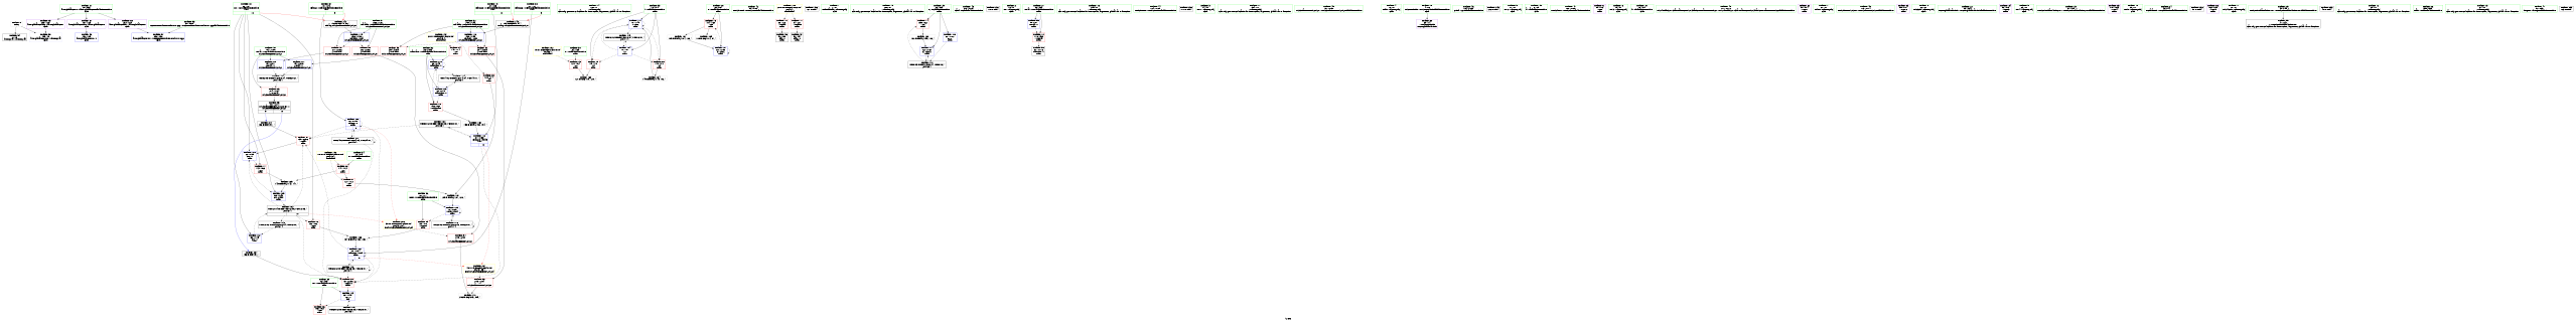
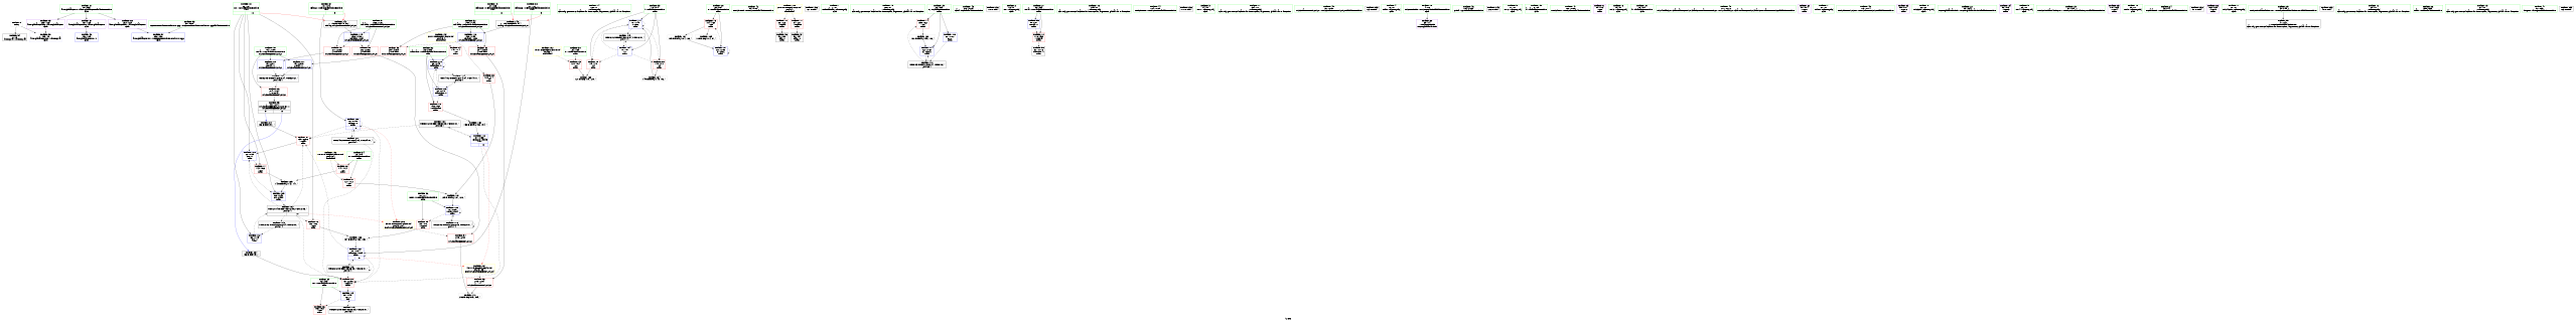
  digraph {
    label=SVFG
    node [color=green shape=record]
    edge [style=solid]
    n1 [color=grey label="{NodeID: 0\nInitC}"]
    n2 [color=black label="{NodeID: 54\n2\<--3\ndummyVal\<--dummyVal\n}"]
    n3 [color=blue label="{NodeID: 98\n233\<--3\nllvm.global_ctors_2\<--dummyVal\nGlob }" style=dotted]
    n4 [color=black label="{NodeID: 180\nMR_30V_2 = PHI(MR_30V_3, MR_30V_1, )\npts\{85 \}\n}"]
    n5 [color=red label="{NodeID: 87\n139\<--136\n\<--call7\nmain\n}"]
    n6 [color=blue label="{NodeID: 112\n84\<--153\nref.tmp8\<--add9\nmain\n|{|<s2>10}}"]
    n7 [color=blue label="{NodeID: 108\n66\<--139\ncur\<--\nmain\n}"]
    n8 [color=red label="{NodeID: 88\n157\<--156\n\<--call10\nmain\n}"]
    n9 [color=yellow label="{NodeID: 207\n40V_1 = ENCHI(MR_40V_0)\npts\{81 85 \}\nFun[_ZSt3maxIxERKT_S2_S2_]}" style=double]
    n10 [color=red label="{NodeID: 77\n142\<--66\n\<--cur\nmain\n}"]
    n11 [color=blue label="{NodeID: 109\n66\<--143\ncur\<--add\nmain\n}"]
    n12 [color=blue label="{NodeID: 113\n82\<--157\nres\<--\ninit\n}"]
    n13 [color=red label="{NodeID: 95\n205\<--204\n\<--\n_ZSt3maxIxERKT_S2_S2_\n}"]
    n14 [color=blue label="{NodeID: 97\n232\<--30\nllvm.global_ctors_1\<--_GLOBAL__sub_I_wotok._1_1.cpp\nGlob }"]
    n15 [label="{NodeID: 14\n102\<--1\n\<--dummyObj\nCan only get source location for instruction, argument, global var or function.}"]
    n16 [color=blue label="{NodeID: 111\n70\<--149\ni\<--inc\nmain\n}"]
    n17 [color=red label="{NodeID: 79\n119\<--70\n\<--i\nmain\n}"]
    n18 [color=red label="{NodeID: 80\n148\<--70\n\<--i\nmain\n}"]
    n19 [color=black label="{NodeID: 175\nMR_16V_2 = PHI(MR_16V_4, MR_16V_1, )\npts\{71 \}\n}"]
    n20 [color=grey label="{NodeID: 168\n121 = cmp(119, 120, )\n}"]
    n21 [color=grey label="{NodeID: 164\n149 = Binary(148, 102, )\n}"]
    n22 [color=blue label="{NodeID: 104\n70\<--87\ni\<--\nmain\n}"]
    n23 [label="{NodeID: 28\n60\<--61\nT\<--T_field_insensitive\nmain\n}"]
    n24 [color=red label="{NodeID: 73\n104\<--60\n\<--T\nmain\n}"]
    n25 [color=blue label="{NodeID: 101\n60\<--105\nT\<--dec\nmain\n}"]
    n26 [color=grey label="{NodeID: 167\n105 = Binary(104, 106, )\n}"]
    n27 [color=grey label="{NodeID: 169\n108 = cmp(104, 87, )\n}"]
    n28 [label="{NodeID: 42\n99\<--100\n_ZNSirsERi\<--_ZNSirsERi_field_insensitive\n}"]
    n29 [color=black label="{NodeID: 56\n91\<--88\ncall\<--\nmain\n}"]
    n30 [color=black label="{NodeID: 236\n167 = PHI()\n}"]
    n31 [color=red label="{NodeID: 70\n88\<--16\n\<--stdin\nmain\n}"]
    n32 [color=red label="{NodeID: 84\n145\<--74\n\<--E\nmain\n}"]
    n33 [color=blue label="{NodeID: 110\n68\<--145\nmax_rate\<--\nmain\n}"]
    n34 [color=red label="{NodeID: 78\n152\<--68\n\<--max_rate\nmain\n}"]
    n35 [color=black label="{NodeID: 174\nMR_14V_2 = PHI(MR_14V_4, MR_14V_1, )\npts\{69 \}\n}"]
    n36 [color=grey label="{NodeID: 163\n153 = Binary(152, 154, )\n}"]
    n37 [color=blue label="{NodeID: 103\n68\<--115\nmax_rate\<--\nmain\n}"]
    n38 [label="{NodeID: 1\n7\<--1\n__dso_handle\<--dummyObj\nGlob }"]
    n39 [color=black label="{NodeID: 181\nMR_32V_3 = PHI(MR_32V_4, MR_32V_2, )\npts\{195 \}\n}"]
    n40 [color=red label="{NodeID: 89\n214\<--194\n\<--retval\n_ZSt3maxIxERKT_S2_S2_\n}"]
    n41 [color=black label="{NodeID: 59\n191\<--214\n_ZSt3maxIxERKT_S2_S2__ret\<--\n_ZSt3maxIxERKT_S2_S2_\n|{<s0>9|<s1>10}}"]
    n42 [color=black label="{NodeID: 241\n136 = PHI(191, )\n}"]
    n43 [color=black label="{NodeID: 234\n156 = PHI(191, )\n}"]
    n44 [label="{NodeID: 15\n106\<--1\n\<--dummyObj\nCan only get source location for instruction, argument, global var or function.}"]
    n45 [color=red label="{NodeID: 86\n166\<--82\n\<--res\nmain\n}"]
    n46 [color=black label="{NodeID: 179\nMR_28V_2 = PHI(MR_28V_3, MR_28V_1, )\npts\{83 \}\n}"]
    n47 [color=grey label="{NodeID: 170\n206 = cmp(203, 205, )\n}"]
    n48 [label="{NodeID: 29\n62\<--63\nC\<--C_field_insensitive\nmain\n}"]
    n49 [color=red label="{NodeID: 74\n159\<--62\n\<--C\nmain\n}"]
    n50 [color=blue label="{NodeID: 100\n62\<--102\nC\<--\nmain\n}"]
    n51 [color=blue label="{NodeID: 114\n62\<--160\nC\<--inc11\nmain\n}"]
    n52 [color=grey label="{NodeID: 162\n160 = Binary(159, 102, )\n}"]
    n53 [color=black label="{NodeID: 172\nMR_8V_3 = PHI(MR_8V_4, MR_8V_2, )\npts\{63 \}\n}"]
    n54 [label="{NodeID: 43\n112\<--113\nscanf\<--scanf_field_insensitive\n}"]
    n55 [color=black label="{NodeID: 57\n97\<--94\ncall1\<--\nmain\n}"]
    n56 [color=black label="{NodeID: 237\n170 = PHI()\n}"]
    n57 [color=red label="{NodeID: 71\n94\<--21\n\<--stdout\nmain\n}"]
    n58 [color=red label="{NodeID: 85\n133\<--76\n\<--votes\nmain\n}"]
    n59 [color=grey label="{NodeID: 166\n134 = Binary(132, 133, )\n}"]
    n60 [color=blue label="{NodeID: 107\n80\<--134\nref.tmp6\<--sub\nmain\n|{|<s4>9}}"]
    n61 [color=black label="{NodeID: 178\nMR_26V_2 = PHI(MR_26V_3, MR_26V_1, )\npts\{81 \}\n}"]
    n62 [label="{NodeID: 2\n12\<--1\n.str\<--dummyObj\nGlob }"]
    n63 [color=black label="{NodeID: 182\nMR_12V_4 = PHI(MR_12V_6, MR_12V_3, )\npts\{67 \}\n|{|<s5>10}}"]
    n64 [color=red label="{NodeID: 76\n132\<--66\n\<--cur\nmain\n}"]
    n65 [color=black label="{NodeID: 173\nMR_12V_2 = PHI(MR_12V_4, MR_12V_1, )\npts\{67 \}\n}"]
    n66 [color=yellow label="{NodeID: 206\n38V_1 = ENCHI(MR_38V_0)\npts\{67 79 \}\nFun[_ZSt3maxIxERKT_S2_S2_]}" style=double]
    n67 [color=blue label="{NodeID: 102\n66\<--115\ncur\<--\nmain\n}"]
    n68 [color=red label="{NodeID: 94\n203\<--202\n\<--\n_ZSt3maxIxERKT_S2_S2_\n}"]
    n69 [color=grey label="{NodeID: 165\n143 = Binary(142, 141, )\n}"]
    n70 [color=blue label="{NodeID: 99\n58\<--87\nretval\<--\nmain\n}"]
    n71 [color=red label="{NodeID: 72\n176\<--58\n\<--retval\nmain\n}"]
    n72 [color=black label="{NodeID: 58\n57\<--176\nmain_ret\<--\nmain\n}"]
    n73 [label="{NodeID: 16\n115\<--1\n\<--dummyObj\nCan only get source location for instruction, argument, global var or function.}"]
    n74 [color=yellow label="{NodeID: 196\n18V_1 = ENCHI(MR_18V_0)\npts\{73 \}\nFun[main]}" style=double]
    n75 [color=red label="{NodeID: 81\n127\<--72\n\<--N\nmain\n}"]
    n76 [color=red label="{NodeID: 82\n141\<--72\n\<--N\nmain\n}"]
    n77 [color=grey label="{NodeID: 161\n129 = Binary(127, 128, )\n}"]
    n78 [color=blue label="{NodeID: 105\n76\<--129\nvotes\<--mul\nmain\n}"]
    n79 [label="{NodeID: 30\n64\<--65\nn\<--n_field_insensitive\nmain\n}"]
    n80 [color=red label="{NodeID: 75\n120\<--64\n\<--n\nmain\n}"]
    n81 [label="{NodeID: 44\n124\<--125\n_ZNSirsERx\<--_ZNSirsERx_field_insensitive\n}"]
    n82 [color=black label="{NodeID: 238\n111 = PHI()\n}"]
    n83 [label="{NodeID: 3\n14\<--1\n.str.1\<--dummyObj\nGlob }"]
    n84 [label="{NodeID: 17\n154\<--1\n\<--dummyObj\nCan only get source location for instruction, argument, global var or function.}"]
    n85 [color=yellow label="{NodeID: 197\n20V_1 = ENCHI(MR_20V_0)\npts\{75 \}\nFun[main]}" style=double]
    n86 [color=red label="{NodeID: 83\n128\<--74\n\<--E\nmain\n}"]
    n87 [label="{NodeID: 31\n66\<--67\ncur\<--cur_field_insensitive\nmain\n|{|<s5>10}}"]
    n88 [color=black label="{NodeID: 242\n192 = PHI(78, 66, )\n0th arg _ZSt3maxIxERKT_S2_S2_ }"]
    n89 [color=blue label="{NodeID: 115\n196\<--192\n__a.addr\<--__a\n_ZSt3maxIxERKT_S2_S2_\n}"]
    n90 [color=red label="{NodeID: 90\n202\<--196\n\<--__a.addr\n_ZSt3maxIxERKT_S2_S2_\n}"]
    n91 [color=red label="{NodeID: 91\n211\<--196\n\<--__a.addr\n_ZSt3maxIxERKT_S2_S2_\n}"]
    n92 [label="{NodeID: 45\n137\<--138\n_ZSt3maxIxERKT_S2_S2_\<--_ZSt3maxIxERKT_S2_S2__field_insensitive\n}"]
+   n93 [color=black label="{NodeID: 239\n123 = PHI()\n}"]
    n94 [label="{NodeID: 4\n16\<--1\nstdin\<--dummyObj\nGlob }"]
    n95 [label="{NodeID: 18\n4\<--6\n_ZStL8__ioinit\<--_ZStL8__ioinit_field_insensitive\nGlob }"]
    n96 [color=purple label="{NodeID: 60\n39\<--4\n\<--_ZStL8__ioinit\n__cxx_global_var_init\n}"]
    n97 [color=blue label="{NodeID: 118\n194\<--211\nretval\<--\n_ZSt3maxIxERKT_S2_S2_\n}"]
    n98 [label="{NodeID: 32\n68\<--69\nmax_rate\<--max_rate_field_insensitive\nmain\n}"]
    n99 [label="{NodeID: 46\n164\<--165\nprintf\<--printf_field_insensitive\n}"]
    n100 [color=black label="{NodeID: 240\n126 = PHI()\n}"]
    n101 [label="{NodeID: 5\n17\<--1\n.str.2\<--dummyObj\nGlob }"]
    n102 [label="{NodeID: 19\n8\<--9\na\<--a_field_insensitive\nGlob }"]
    n103 [color=blue label="{NodeID: 116\n198\<--193\n__b.addr\<--__b\n_ZSt3maxIxERKT_S2_S2_\n}"]
    n104 [color=red label="{NodeID: 92\n204\<--198\n\<--__b.addr\n_ZSt3maxIxERKT_S2_S2_\n}"]
    n105 [color=red label="{NodeID: 93\n208\<--198\n\<--__b.addr\n_ZSt1maxIxERKT_S2_S2_\n}"]
    n106 [color=blue label="{NodeID: 117\n194\<--208\nretval\<--\n_ZSt3maxIxERKT_S2_S2_\n}"]
    n107 [label="{NodeID: 33\n70\<--71\ni\<--i_field_insensitive\nmain\n}"]
    n108 [label="{NodeID: 47\n168\<--169\n_ZNSolsEx\<--_ZNSolsEx_field_insensitive\n}"]
    n109 [color=purple label="{NodeID: 61\n89\<--12\n\<--.str\nmain\n}"]
    n110 [label="{NodeID: 6\n19\<--1\n.str.3\<--dummyObj\nGlob }"]
    n111 [label="{NodeID: 20\n10\<--11\nb\<--b_field_insensitive\nGlob }"]
    n112 [label="{NodeID: 34\n72\<--73\nN\<--N_field_insensitive\nmain\n}"]
    n113 [label="{NodeID: 48\n171\<--172\n_ZSt4endlIcSt11char_traitsIcEERSt13basic_ostreamIT_T0_ES6_\<--_ZSt4endlIcSt11char_traitsIcEERSt13basic_ostreamIT_T0_ES6__field_insensitive\n}"]
    n114 [color=purple label="{NodeID: 62\n90\<--14\n\<--.str.1\nmain\n}"]
    n115 [label="{NodeID: 7\n21\<--1\nstdout\<--dummyObj\nGlob }"]
    n116 [label="{NodeID: 21\n28\<--32\nllvm.global_ctors\<--llvm.global_ctors_field_insensitive\nGlob }"]
    n117 [color=purple label="{NodeID: 67\n231\<--28\nllvm.global_ctors_0\<--llvm.global_ctors\nGlob }"]
    n118 [color=purple label="{NodeID: 68\n232\<--28\nllvm.global_ctors_1\<--llvm.global_ctors\nGlob }"]
    n119 [color=purple label="{NodeID: 69\n233\<--28\nllvm.global_ctors_2\<--llvm.global_ctors\nGlob }"]
    n120 [color=blue label="{NodeID: 96\n231\<--29\nllvm.global_ctors_0\<--\nGlob }"]
    n121 [label="{NodeID: 49\n173\<--174\n_ZNSolsEPFRSoS_E\<--_ZNSolsEPFRSoS_E_field_insensitive\n}"]
    n122 [color=purple label="{NodeID: 63\n95\<--17\n\<--.str.2\nmain\n}"]
    n123 [color=black label="{NodeID: 243\n193 = PHI(80, 84, )\n1st arg _ZSt3maxIxERKT_S2_S2_ }"]
    n124 [label="{NodeID: 8\n22\<--1\n_ZSt3cin\<--dummyObj\nGlob }"]
    n125 [color=yellow label="{NodeID: 188\n2V_1 = ENCHI(MR_2V_0)\npts\{1 \}\nFun[main]}" style=double]
    n126 [color=black label="{NodeID: 176\nMR_22V_2 = PHI(MR_22V_3, MR_22V_1, )\npts\{77 \}\n}"]
    n127 [label="{NodeID: 22\n33\<--34\n__cxx_global_var_init\<--__cxx_global_var_init_field_insensitive\n}"]
    n128 [label="{NodeID: 36\n76\<--77\nvotes\<--votes_field_insensitive\nmain\n}"]
    n129 [label="{NodeID: 50\n194\<--195\nretval\<--retval_field_insensitive\n_ZSt3maxIxERKT_S2_S2_\n}"]
    n130 [color=purple label="{NodeID: 64\n96\<--19\n\<--.str.3\nmain\n}"]
    n131 [label="{NodeID: 9\n23\<--1\n.str.4\<--dummyObj\nGlob }"]
    n132 [color=blue label="{NodeID: 106\n78\<--115\nref.tmp\<--\nmain\n|{|<s4>9}}"]
    n133 [color=black label="{NodeID: 177\nMR_24V_2 = PHI(MR_24V_3, MR_24V_1, )\npts\{79 \}\n}"]
    n134 [label="{NodeID: 23\n37\<--38\n_ZNSt8ios_base4InitC1Ev\<--_ZNSt8ios_base4InitC1Ev_field_insensitive\n}"]
    n135 [label="{NodeID: 37\n78\<--79\nref.tmp\<--ref.tmp_field_insensitive\nmain\n|{|<s1>9}}"]
    n136 [label="{NodeID: 51\n196\<--197\n__a.addr\<--__a.addr_field_insensitive\n_ZSt3maxIxERKT_S2_S2_\n}"]
    n137 [color=purple label="{NodeID: 65\n110\<--23\n\<--.str.4\nmain\n}"]
    n138 [label="{NodeID: 10\n25\<--1\n.str.5\<--dummyObj\nGlob }"]
    n139 [label="{NodeID: 24\n43\<--44\n__cxa_atexit\<--__cxa_atexit_field_insensitive\n}"]
    n140 [label="{NodeID: 38\n80\<--81\nref.tmp6\<--ref.tmp6_field_insensitive\nmain\n|{|<s1>9}}"]
    n141 [label="{NodeID: 52\n198\<--199\n__b.addr\<--__b.addr_field_insensitive\n_ZSt3maxIxERKT_S2_S2_\n}"]
    n142 [color=black label="{NodeID: 232\n98 = PHI()\n}"]
    n143 [color=purple label="{NodeID: 66\n162\<--25\n\<--.str.5\nmain\n}"]
    n144 [label="{NodeID: 11\n27\<--1\n_ZSt4cout\<--dummyObj\nGlob }"]
    n145 [label="{NodeID: 25\n42\<--48\n_ZNSt8ios_base4InitD1Ev\<--_ZNSt8ios_base4InitD1Ev_field_insensitive\n}"]
    n146 [color=black label="{NodeID: 55\n41\<--42\n\<--_ZNSt8ios_base4InitD1Ev\nCan only get source location for instruction, argument, global var or function.}"]
    n147 [label="{NodeID: 39\n82\<--83\nres\<--res_field_insensitive\nmain\n}"]
    n148 [label="{NodeID: 53\n30\<--227\n_GLOBAL__sub_I_wotok._1_1.cpp\<--_GLOBAL__sub_I_wotok._1_1.cpp_field_insensitive\n}"]
    n149 [color=black label="{NodeID: 233\n40 = PHI()\n}"]
    n150 [label="{NodeID: 12\n29\<--1\n\<--dummyObj\nCan only get source location for instruction, argument, global var or function.}"]
    n151 [color=yellow label="{NodeID: 192\n10V_1 = ENCHI(MR_10V_0)\npts\{65 \}\nFun[main]}" style=double]
    n152 [label="{NodeID: 26\n55\<--56\nmain\<--main_field_insensitive\n}"]
    n153 [label="{NodeID: 40\n84\<--85\nref.tmp8\<--ref.tmp8_field_insensitive\nmain\n|{|<s1>10}}"]
    n154 [label="{NodeID: 13\n87\<--1\n\<--dummyObj\nCan only get source location for instruction, argument, global var or function.}"]
    n155 [label="{NodeID: 27\n58\<--59\nretval\<--retval_field_insensitive\nmain\n}"]
    n156 [label="{NodeID: 41\n92\<--93\nfreopen\<--freopen_field_insensitive\n}"]
    n157 [color=black label="{NodeID: 235\n163 = PHI()\n}"]
    n1 -> n2
    n1 -> n3
    n4 -> n5 [style=dashed]
    n4 -> n6 [style=dashed]
    n5 -> n7
    n6 -> n4 [style=dashed]
    n6 -> n8 [style=dashed]
    n6 -> n9 [color=red style=dashed tailport=s2]
    n7 -> n10 [style=dashed]
    n7 -> n11 [style=dashed]
    n8 -> n12
    n9 -> n13 [style=dashed]
    n10 -> n69
    n11 -> n63 [style=dashed]
    n12 -> n45 [style=dashed]
    n12 -> n46 [style=dashed]
    n13 -> n47
    n16 -> n16 [style=dashed]
    n16 -> n17 [style=dashed]
    n16 -> n18 [style=dashed]
    n16 -> n19 [style=dashed]
    n17 -> n20
    n18 -> n21
    n19 -> n22 [style=dashed]
    n21 -> n16
    n22 -> n16 [style=dashed]
    n22 -> n17 [style=dashed]
    n22 -> n18 [style=dashed]
    n22 -> n19 [style=dashed]
    n23 -> n24
    n23 -> n25
    n24 -> n26
    n24 -> n27
    n25 -> n24 [style=dashed]
    n25 -> n25 [style=dashed]
    n26 -> n25
    n31 -> n29
    n32 -> n33
    n33 -> n33 [style=dashed]
    n33 -> n34 [style=dashed]
    n33 -> n35 [style=dashed]
    n34 -> n36
    n35 -> n37 [style=dashed]
    n36 -> n6
    n37 -> n33 [style=dashed]
    n37 -> n34 [style=dashed]
    n37 -> n35 [style=dashed]
    n39 -> n40 [style=dashed]
    n40 -> n41
    n41 -> n42 [color=blue tailport=s0]
    n41 -> n43 [color=blue tailport=s1]
    n42 -> n5
    n43 -> n8
    n46 -> n12 [style=dashed]
    n48 -> n49
    n48 -> n50
    n48 -> n51
    n49 -> n52
    n50 -> n53 [style=dashed]
    n51 -> n53 [style=dashed]
    n52 -> n51
    n53 -> n49 [style=dashed]
    n53 -> n51 [style=dashed]
    n57 -> n55
    n58 -> n59
    n59 -> n60
    n60 -> n5 [style=dashed]
    n60 -> n8 [style=dashed]
    n60 -> n9 [color=red style=dashed tailport=s4]
    n60 -> n60 [style=dashed]
    n60 -> n61 [style=dashed]
    n61 -> n8 [style=dashed]
    n61 -> n60 [style=dashed]
    n61 -> n61 [style=dashed]
    n63 -> n5 [style=dashed]
    n63 -> n7 [style=dashed]
    n63 -> n8 [style=dashed]
    n63 -> n64 [style=dashed]
    n63 -> n65 [style=dashed]
    n63 -> n66 [color=red style=dashed tailport=s5]
    n64 -> n59
    n65 -> n67 [style=dashed]
    n66 -> n68 [style=dashed]
    n67 -> n63 [style=dashed]
    n68 -> n47
    n69 -> n11
    n70 -> n71 [style=dashed]
    n71 -> n72
    n74 -> n75 [style=dashed]
    n74 -> n76 [style=dashed]
    n75 -> n77
    n76 -> n69
    n77 -> n78
    n78 -> n58 [style=dashed]
    n78 -> n78 [style=dashed]
    n78 -> n126 [style=dashed]
    n79 -> n80
    n80 -> n20
    n85 -> n32 [style=dashed]
    n85 -> n86 [style=dashed]
    n86 -> n77
    n87 -> n7
    n87 -> n10
    n87 -> n11
    n87 -> n64
    n87 -> n67
    n87 -> n88 [color=red tailport=s5]
    n88 -> n89
    n89 -> n90 [style=dashed]
    n89 -> n91 [style=dashed]
    n90 -> n68
    n91 -> n97
    n95 -> n96
    n97 -> n39 [style=dashed]
    n98 -> n33
    n98 -> n34
    n98 -> n37
    n103 -> n104 [style=dashed]
    n103 -> n105 [style=dashed]
    n104 -> n13
    n105 -> n106
    n106 -> n39 [style=dashed]
    n107 -> n16
    n107 -> n17
    n107 -> n18
    n107 -> n22
-   n76 -> n75
+   n112 -> n75
    n112 -> n76
    n116 -> n117
    n116 -> n118
    n116 -> n119
    n117 -> n120
    n118 -> n14
    n119 -> n3
    n123 -> n103
    n125 -> n31 [style=dashed]
    n125 -> n57 [style=dashed]
    n126 -> n78 [style=dashed]
    n126 -> n126 [style=dashed]
    n128 -> n58
    n128 -> n78
    n129 -> n40
    n129 -> n97
    n129 -> n106
    n132 -> n5 [style=dashed]
    n132 -> n8 [style=dashed]
    n132 -> n66 [color=red style=dashed tailport=s4]
    n132 -> n132 [style=dashed]
    n132 -> n133 [style=dashed]
    n133 -> n8 [style=dashed]
    n133 -> n132 [style=dashed]
    n133 -> n133 [style=dashed]
    n135 -> n88 [color=red tailport=s1]
    n135 -> n132
    n136 -> n89
    n136 -> n90
    n136 -> n91
    n140 -> n60
    n140 -> n123 [color=red tailport=s1]
    n141 -> n103
    n141 -> n104
    n141 -> n105
    n145 -> n146
    n147 -> n12
    n147 -> n45
    n148 -> n14
    n151 -> n80 [style=dashed]
-   n153 -> n6
    n153 -> n123 [color=red tailport=s1]
    n155 -> n70
    n155 -> n71
  }
